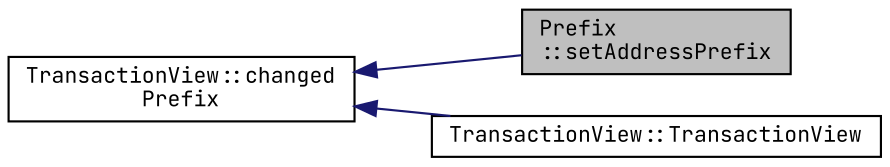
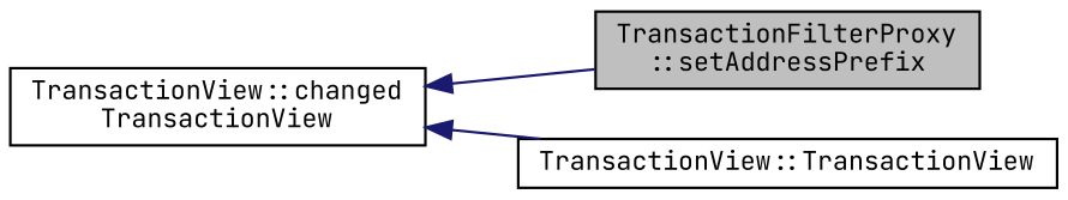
  digraph {
    fontname="JetBrains Mono"
    rankdir=LR
    node [color=black fillcolor=white fontname="JetBrains Mono" fontsize=10 shape=record style=filled]
    edge [color=midnightblue dir=back fontname="JetBrains Mono" fontsize=10 labelfontname=Helvetica labelfontsize=10 style=solid]
-   n1 [fillcolor=grey75 fontcolor=black height=0.2 label="Prefix\l::setAddressPrefix" width=0.4]
-   n2 [height=0.2 label="TransactionView::changed\lPrefix" width=0.4]
+   n1 [fillcolor=grey75 fontcolor=black height=0.2 label="TransactionFilterProxy\l::setAddressPrefix" width=0.4]
+   n2 [height=0.2 label="TransactionView::changed\lTransactionView" width=0.4]
    n3 [height=0.2 label="TransactionView::TransactionView" width=0.4]
    n2 -> n1
    n2 -> n3
  }
